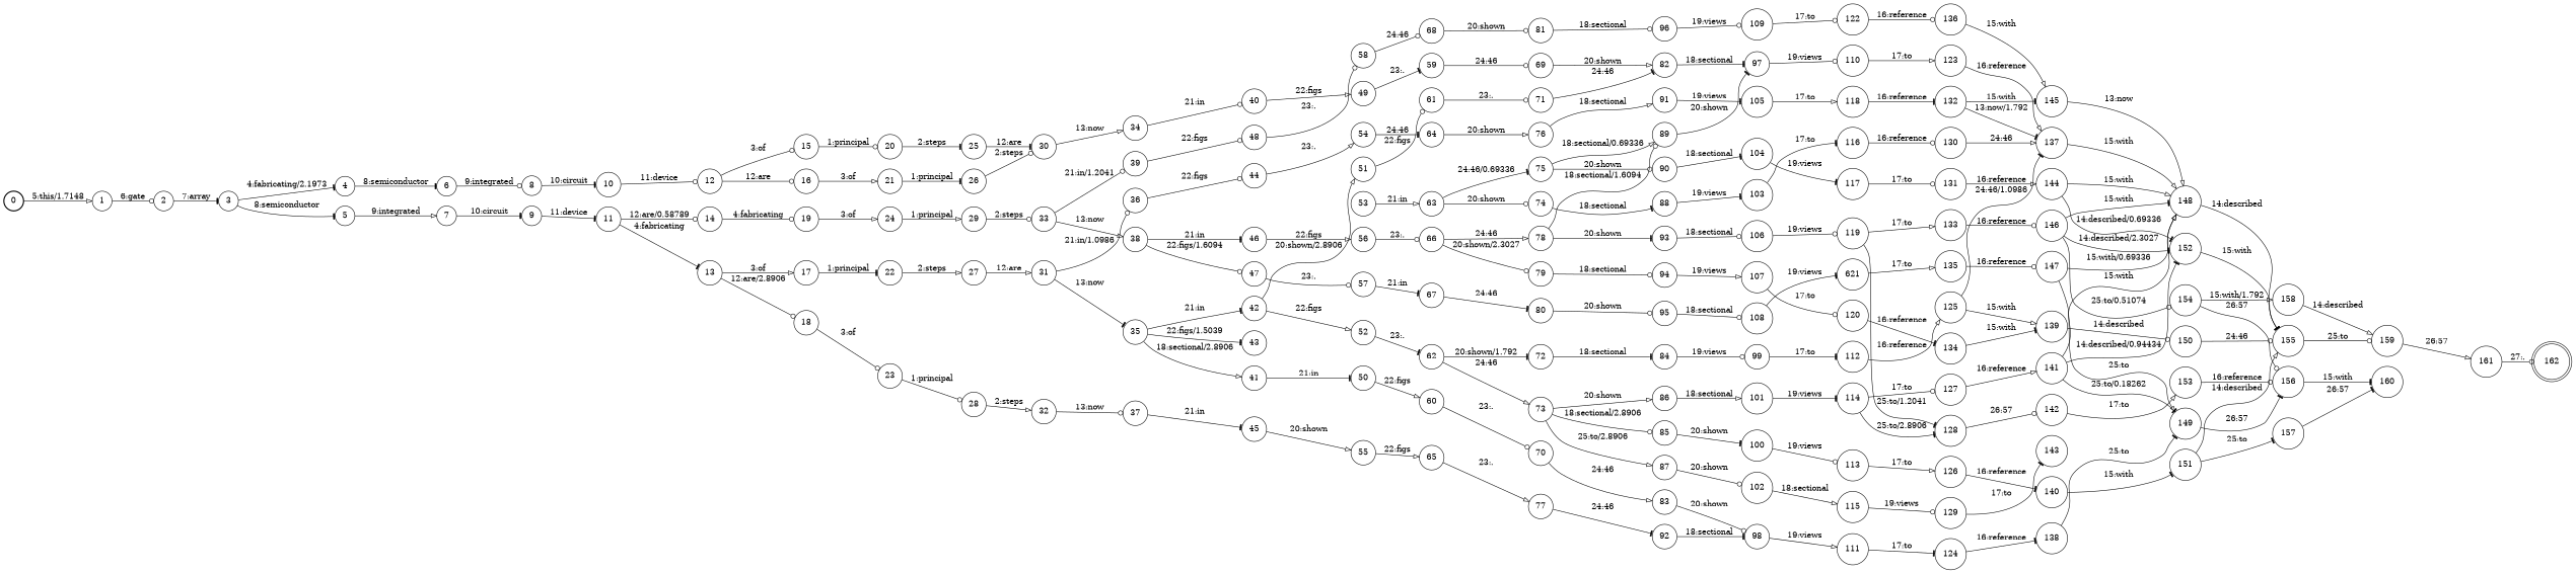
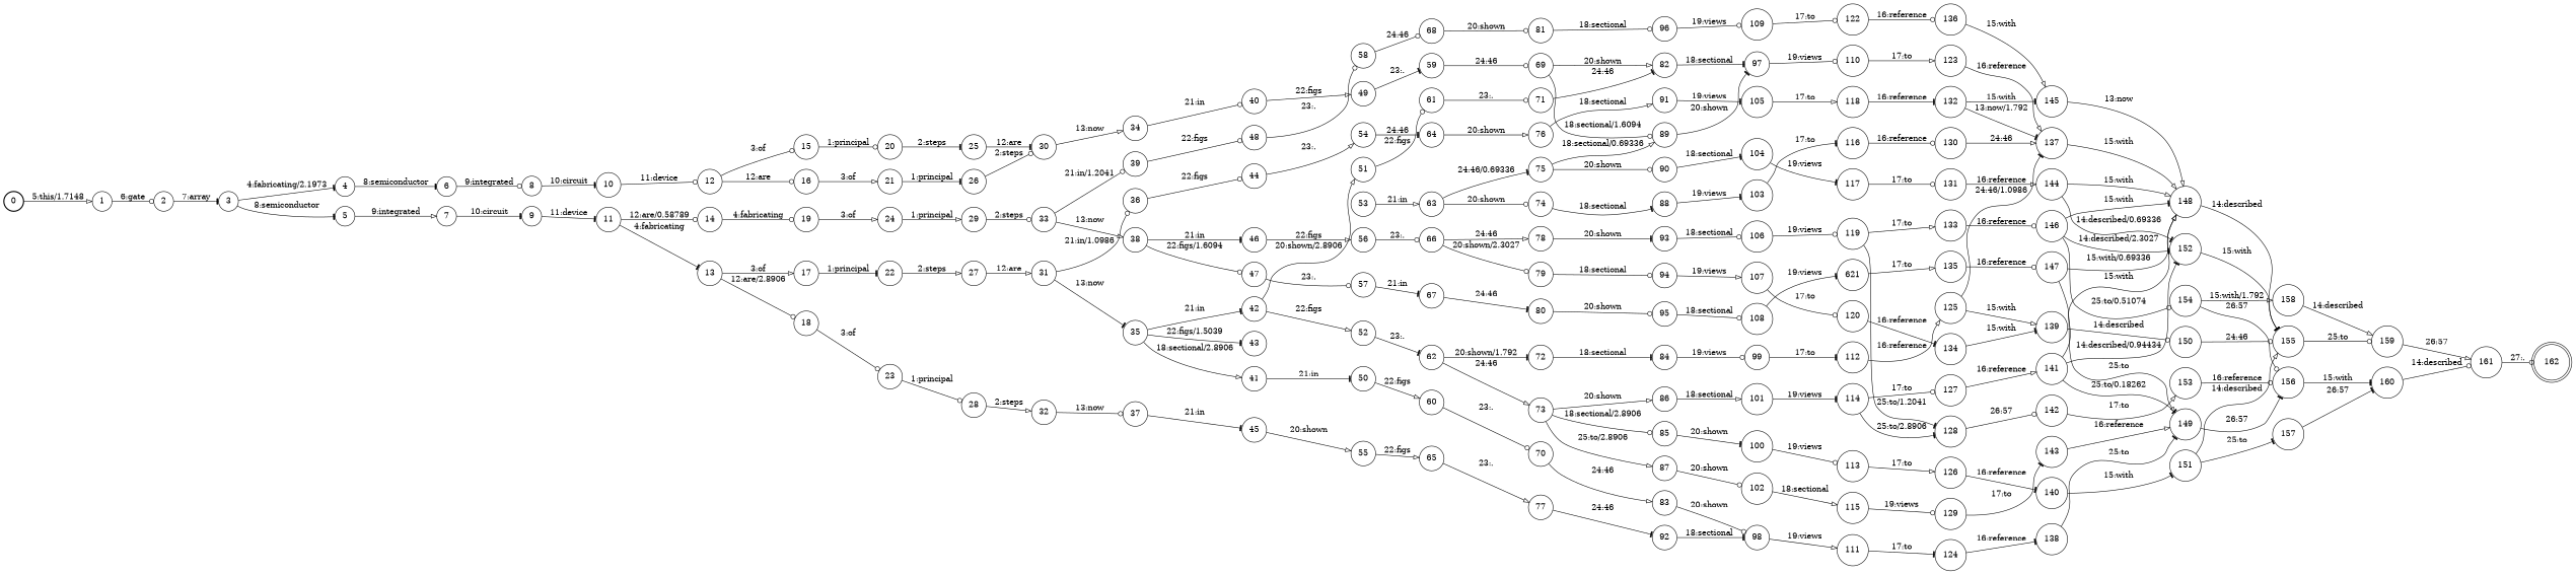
  digraph {
    nodesep=0.25
    rankdir=LR
    ranksep=0.4
    node [fontsize=14 shape=circle style=solid]
    edge [arrowhead=tee fontsize=14]
    n1 [label=0 style=bold]
    n2 [label=1]
    n3 [label=2]
    n4 [label=3]
    n5 [label=4]
    n6 [label=5]
    n7 [label=6]
    n8 [label=7]
    n9 [label=8]
    n10 [label=9]
    n11 [label=10]
    n12 [label=11]
    n13 [label=12]
    n14 [label=13]
    n15 [label=14]
    n16 [label=15]
    n17 [label=16]
    n18 [label=17]
    n19 [label=18]
    n20 [label=19]
    n21 [label=20]
    n22 [label=21]
    n23 [label=22]
    n24 [label=23]
    n25 [label=24]
    n26 [label=25]
    n27 [label=26]
    n28 [label=27]
    n29 [label=28]
    n30 [label=29]
    n31 [label=30]
    n32 [label=31]
    n33 [label=32]
    n34 [label=33]
    n35 [label=34]
    n36 [label=35]
    n37 [label=36]
    n38 [label=37]
    n39 [label=38]
    n40 [label=39]
    n41 [label=40]
    n42 [label=41]
    n43 [label=42]
    n44 [label=43]
    n45 [label=44]
    n46 [label=45]
    n47 [label=46]
    n48 [label=47]
    n49 [label=48]
    n50 [label=49]
    n51 [label=50]
    n52 [label=51]
    n53 [label=52]
    n54 [label=54]
    n55 [label=55]
    n56 [label=56]
    n57 [label=57]
    n58 [label=58]
    n59 [label=59]
    n60 [label=60]
    n61 [label=61]
    n62 [label=62]
    n63 [label=53]
    n64 [label=63]
    n65 [label=64]
    n66 [label=65]
    n67 [label=66]
    n68 [label=67]
    n69 [label=68]
    n70 [label=69]
    n71 [label=70]
    n72 [label=71]
    n73 [label=72]
    n74 [label=73]
    n75 [label=74]
    n76 [label=75]
    n77 [label=76]
    n78 [label=77]
    n79 [label=79]
    n80 [label=78]
    n81 [label=80]
    n82 [label=81]
    n83 [label=82]
    n84 [label=83]
    n85 [label=84]
    n86 [label=87]
    n87 [label=85]
    n88 [label=86]
    n89 [label=88]
    n90 [label=89]
    n91 [label=90]
    n92 [label=91]
    n93 [label=92]
    n94 [label=94]
    n95 [label=93]
    n96 [label=95]
    n97 [label=96]
    n98 [label=97]
    n99 [label=98]
    n100 [label=99]
    n101 [label=102]
    n102 [label=100]
    n103 [label=101]
    n104 [label=103]
    n105 [label=104]
    n106 [label=105]
    n107 [label=107]
    n108 [label=106]
    n109 [label=108]
    n110 [label=109]
    n111 [label=110]
    n112 [label=111]
    n113 [label=112]
    n114 [label=115]
    n115 [label=113]
    n116 [label=114]
    n117 [label=116]
    n118 [label=117]
    n119 [label=118]
    n120 [label=119]
    n121 [label=120]
    n122 [label=621]
    n123 [label=122]
    n124 [label=123]
    n125 [label=124]
    n126 [label=125]
    n127 [label=126]
    n128 [label=127]
    n129 [label=128]
    n130 [label=129]
    n131 [label=130]
    n132 [label=131]
    n133 [label=132]
    n134 [label=133]
    n135 [label=134]
    n136 [label=135]
    n137 [label=136]
    n138 [label=137]
    n139 [label=138]
    n140 [label=139]
    n141 [label=140]
    n142 [label=141]
    n143 [label=142]
    n144 [label=143]
    n145 [label=144]
    n146 [label=145]
    n147 [label=146]
    n148 [label=147]
    n149 [label=148]
    n150 [label=149]
    n151 [label=150]
    n152 [label=151]
    n153 [label=152]
    n154 [label=153]
    n155 [label=154]
    n156 [label=155]
    n157 [label=156]
    n158 [label=157]
    n159 [label=158]
    n160 [label=159]
    n161 [label=160]
    n162 [label=161]
    n163 [label=162 shape=doublecircle]
    n1 -> n2 [arrowhead=onormal label="5:this/1.7148"]
    n2 -> n3 [arrowhead=odot label="6:gate"]
    n3 -> n4 [label="7:array"]
    n4 -> n5 [label="4:fabricating/2.1973"]
    n4 -> n6 [label="8:semiconductor"]
    n5 -> n7 [label="8:semiconductor"]
    n6 -> n8 [arrowhead=onormal label="9:integrated"]
    n7 -> n9 [arrowhead=odot label="9:integrated"]
    n8 -> n10 [label="10:circuit"]
    n9 -> n11 [label="10:circuit"]
    n10 -> n12 [label="11:device"]
    n11 -> n13 [arrowhead=odot label="11:device"]
    n12 -> n14 [label="4:fabricating"]
    n12 -> n15 [arrowhead=odot label="12:are/0.58789"]
    n13 -> n16 [arrowhead=odot label="3:of"]
    n13 -> n17 [arrowhead=odot label="12:are"]
    n14 -> n18 [arrowhead=onormal label="3:of"]
    n14 -> n19 [arrowhead=odot label="12:are/2.8906"]
    n15 -> n20 [arrowhead=odot label="4:fabricating"]
    n16 -> n21 [arrowhead=odot label="1:principal"]
    n17 -> n22 [arrowhead=onormal label="3:of"]
    n18 -> n23 [label="1:principal"]
    n19 -> n24 [arrowhead=odot label="3:of"]
    n20 -> n25 [arrowhead=onormal label="3:of"]
    n21 -> n26 [label="2:steps"]
    n22 -> n27 [label="1:principal"]
    n23 -> n28 [arrowhead=onormal label="2:steps"]
    n24 -> n29 [arrowhead=odot label="1:principal"]
    n25 -> n30 [arrowhead=onormal label="1:principal"]
    n26 -> n31 [label="12:are"]
    n27 -> n31 [arrowhead=odot label="2:steps"]
    n28 -> n32 [arrowhead=onormal label="12:are"]
    n29 -> n33 [arrowhead=onormal label="2:steps"]
    n30 -> n34 [arrowhead=odot label="2:steps"]
    n31 -> n35 [arrowhead=onormal label="13:now"]
    n32 -> n36 [label="13:now"]
    n32 -> n37 [arrowhead=odot label="21:in/1.0986"]
    n33 -> n38 [arrowhead=odot label="13:now"]
    n34 -> n39 [arrowhead=onormal label="13:now"]
    n34 -> n40 [arrowhead=odot label="21:in/1.2041"]
    n35 -> n41 [arrowhead=odot label="21:in"]
    n36 -> n42 [arrowhead=onormal label="18:sectional/2.8906"]
    n36 -> n43 [label="21:in"]
    n36 -> n44 [label="22:figs/1.5039"]
    n37 -> n45 [arrowhead=odot label="22:figs"]
    n38 -> n46 [label="21:in"]
    n39 -> n47 [label="21:in"]
    n39 -> n48 [arrowhead=odot label="22:figs/1.6094"]
    n40 -> n49 [arrowhead=odot label="22:figs"]
    n41 -> n50 [arrowhead=onormal label="22:figs"]
    n42 -> n51 [label="21:in"]
    n43 -> n52 [arrowhead=onormal label="20:shown/2.8906"]
    n43 -> n53 [arrowhead=onormal label="22:figs"]
    n45 -> n54 [arrowhead=onormal label="23:."]
    n46 -> n55 [arrowhead=onormal label="20:shown"]
    n47 -> n56 [arrowhead=onormal label="22:figs"]
    n48 -> n57 [arrowhead=odot label="23:."]
    n49 -> n58 [arrowhead=odot label="23:."]
    n50 -> n59 [label="23:."]
    n51 -> n60 [arrowhead=onormal label="22:figs"]
    n52 -> n61 [arrowhead=odot label="22:figs"]
    n53 -> n62 [label="23:."]
    n54 -> n65 [label="24:46"]
    n55 -> n66 [arrowhead=onormal label="22:figs"]
    n56 -> n67 [arrowhead=odot label="23:."]
    n57 -> n68 [label="21:in"]
    n58 -> n69 [arrowhead=odot label="24:46"]
    n59 -> n70 [arrowhead=odot label="24:46"]
    n60 -> n71 [arrowhead=odot label="23:."]
    n61 -> n72 [arrowhead=odot label="23:."]
    n62 -> n73 [label="20:shown/1.792"]
    n62 -> n74 [arrowhead=onormal label="24:46"]
    n63 -> n64 [arrowhead=onormal label="21:in"]
    n64 -> n75 [arrowhead=odot label="20:shown"]
    n64 -> n76 [label="24:46/0.69336"]
    n65 -> n77 [arrowhead=onormal label="20:shown"]
    n66 -> n78 [arrowhead=onormal label="23:."]
    n67 -> n79 [arrowhead=odot label="20:shown/2.3027"]
    n67 -> n80 [arrowhead=onormal label="24:46"]
    n68 -> n81 [label="24:46"]
    n69 -> n82 [arrowhead=odot label="20:shown"]
    n70 -> n83 [arrowhead=onormal label="20:shown"]
    n71 -> n84 [arrowhead=onormal label="24:46"]
    n72 -> n83 [label="24:46"]
    n73 -> n85 [label="18:sectional"]
    n74 -> n86 [arrowhead=onormal label="25:to/2.8906"]
    n74 -> n87 [arrowhead=odot label="18:sectional/2.8906"]
    n74 -> n88 [arrowhead=onormal label="20:shown"]
    n75 -> n89 [label="18:sectional"]
    n76 -> n90 [arrowhead=onormal label="18:sectional/0.69336"]
    n76 -> n91 [arrowhead=odot label="20:shown"]
    n77 -> n92 [arrowhead=onormal label="18:sectional"]
    n78 -> n93 [label="24:46"]
    n79 -> n94 [arrowhead=odot label="18:sectional"]
-   n80 -> n90 [arrowhead=odot label="18:sectional/1.6094"]
+   n70 -> n90 [arrowhead=odot label="18:sectional/1.6094"]
    n80 -> n95 [label="20:shown"]
    n81 -> n96 [arrowhead=odot label="20:shown"]
    n82 -> n97 [arrowhead=odot label="18:sectional"]
    n83 -> n98 [label="18:sectional"]
    n84 -> n99 [arrowhead=odot label="20:shown"]
    n85 -> n100 [arrowhead=odot label="19:views"]
    n86 -> n101 [arrowhead=odot label="20:shown"]
    n87 -> n102 [label="20:shown"]
    n88 -> n103 [arrowhead=onormal label="18:sectional"]
    n89 -> n104 [label="19:views"]
    n90 -> n98 [label="20:shown"]
    n91 -> n105 [label="18:sectional"]
    n92 -> n106 [label="19:views"]
    n93 -> n99 [label="18:sectional"]
    n94 -> n107 [arrowhead=onormal label="19:views"]
    n95 -> n108 [arrowhead=odot label="18:sectional"]
    n96 -> n109 [arrowhead=odot label="18:sectional"]
    n97 -> n110 [arrowhead=odot label="19:views"]
    n98 -> n111 [arrowhead=odot label="19:views"]
    n99 -> n112 [arrowhead=onormal label="19:views"]
    n100 -> n113 [label="17:to"]
    n101 -> n114 [arrowhead=onormal label="18:sectional"]
    n102 -> n115 [arrowhead=odot label="19:views"]
    n103 -> n116 [label="19:views"]
    n104 -> n117 [label="17:to"]
    n105 -> n118 [label="19:views"]
    n106 -> n119 [arrowhead=onormal label="17:to"]
    n107 -> n121 [arrowhead=odot label="17:to"]
    n108 -> n120 [arrowhead=odot label="19:views"]
    n109 -> n122 [label="19:views"]
    n110 -> n123 [arrowhead=odot label="17:to"]
    n111 -> n124 [arrowhead=onormal label="17:to"]
    n112 -> n125 [label="17:to"]
    n113 -> n126 [arrowhead=onormal label="16:reference"]
    n114 -> n130 [arrowhead=odot label="19:views"]
    n115 -> n127 [arrowhead=onormal label="17:to"]
    n116 -> n128 [arrowhead=odot label="17:to"]
    n116 -> n129 [label="25:to/2.8906"]
    n117 -> n131 [arrowhead=odot label="16:reference"]
    n118 -> n132 [arrowhead=odot label="17:to"]
    n119 -> n133 [label="16:reference"]
    n120 -> n129 [label="25:to/1.2041"]
    n120 -> n134 [arrowhead=onormal label="17:to"]
    n121 -> n135 [label="16:reference"]
    n122 -> n136 [arrowhead=onormal label="17:to"]
    n123 -> n137 [arrowhead=odot label="16:reference"]
    n124 -> n138 [arrowhead=onormal label="16:reference"]
    n125 -> n139 [label="16:reference"]
    n126 -> n138 [label="24:46/1.0986"]
    n126 -> n140 [arrowhead=onormal label="15:with"]
    n127 -> n141 [label="16:reference"]
    n128 -> n142 [arrowhead=onormal label="16:reference"]
    n129 -> n143 [arrowhead=odot label="26:57"]
    n130 -> n144 [label="17:to"]
    n131 -> n138 [arrowhead=onormal label="24:46"]
    n132 -> n145 [arrowhead=onormal label="16:reference"]
    n133 -> n138 [label="13:now/1.792"]
    n133 -> n146 [label="15:with"]
    n134 -> n147 [arrowhead=odot label="16:reference"]
    n135 -> n140 [label="15:with"]
    n136 -> n148 [arrowhead=odot label="16:reference"]
    n137 -> n146 [arrowhead=onormal label="15:with"]
    n138 -> n149 [arrowhead=onormal label="15:with"]
    n139 -> n150 [label="25:to"]
    n140 -> n151 [arrowhead=odot label="14:described"]
    n141 -> n152 [label="15:with"]
    n142 -> n149 [arrowhead=onormal label="15:with"]
    n142 -> n150 [label="25:to/0.18262"]
    n142 -> n153 [label="14:described/0.94434"]
    n143 -> n154 [arrowhead=onormal label="17:to"]
+   n144 -> n150 [arrowhead=onormal label="16:reference"]
    n145 -> n149 [arrowhead=onormal label="15:with"]
    n145 -> n153 [label="14:described/0.69336"]
    n146 -> n149 [arrowhead=onormal label="13:now"]
    n147 -> n149 [label="15:with"]
    n147 -> n153 [label="14:described/2.3027"]
    n147 -> n155 [arrowhead=odot label="25:to/0.51074"]
    n148 -> n149 [arrowhead=onormal label="15:with/0.69336"]
    n148 -> n150 [arrowhead=onormal label="25:to"]
    n149 -> n156 [label="14:described"]
    n150 -> n157 [label="26:57"]
    n151 -> n156 [arrowhead=odot label="24:46"]
    n152 -> n156 [arrowhead=onormal label="14:described"]
    n152 -> n158 [label="25:to"]
    n153 -> n156 [label="15:with"]
    n154 -> n157 [arrowhead=odot label="16:reference"]
    n155 -> n157 [arrowhead=odot label="26:57"]
    n155 -> n159 [arrowhead=onormal label="15:with/1.792"]
    n156 -> n160 [arrowhead=odot label="25:to"]
    n157 -> n161 [label="15:with"]
    n158 -> n161 [label="26:57"]
    n159 -> n160 [arrowhead=onormal label="14:described"]
    n160 -> n162 [arrowhead=onormal label="26:57"]
+   n161 -> n162 [arrowhead=odot label="14:described"]
    n162 -> n163 [arrowhead=odot label="27:."]
  }
